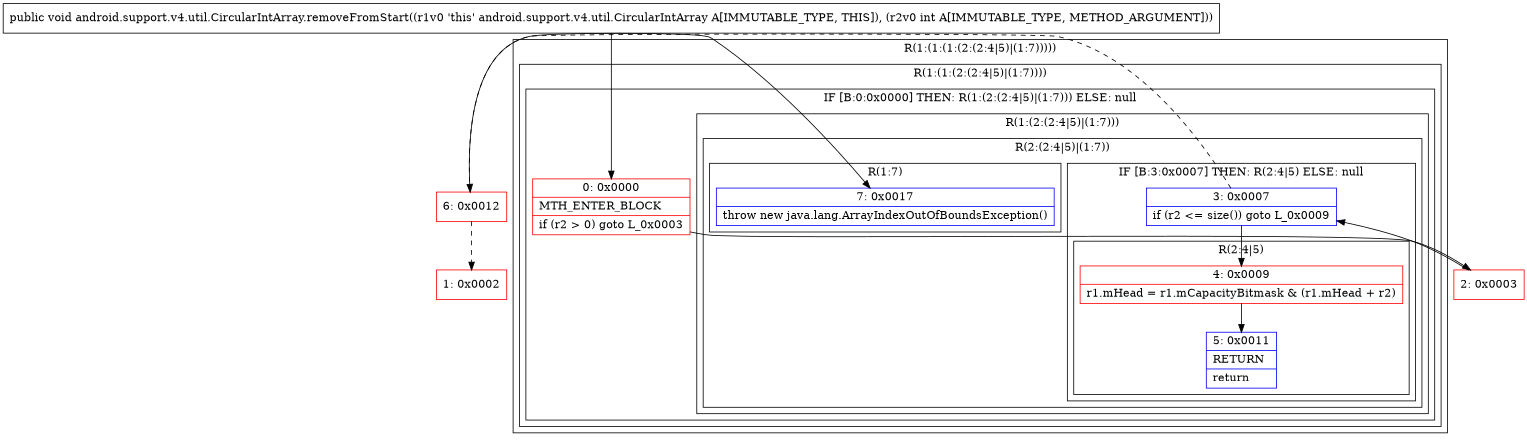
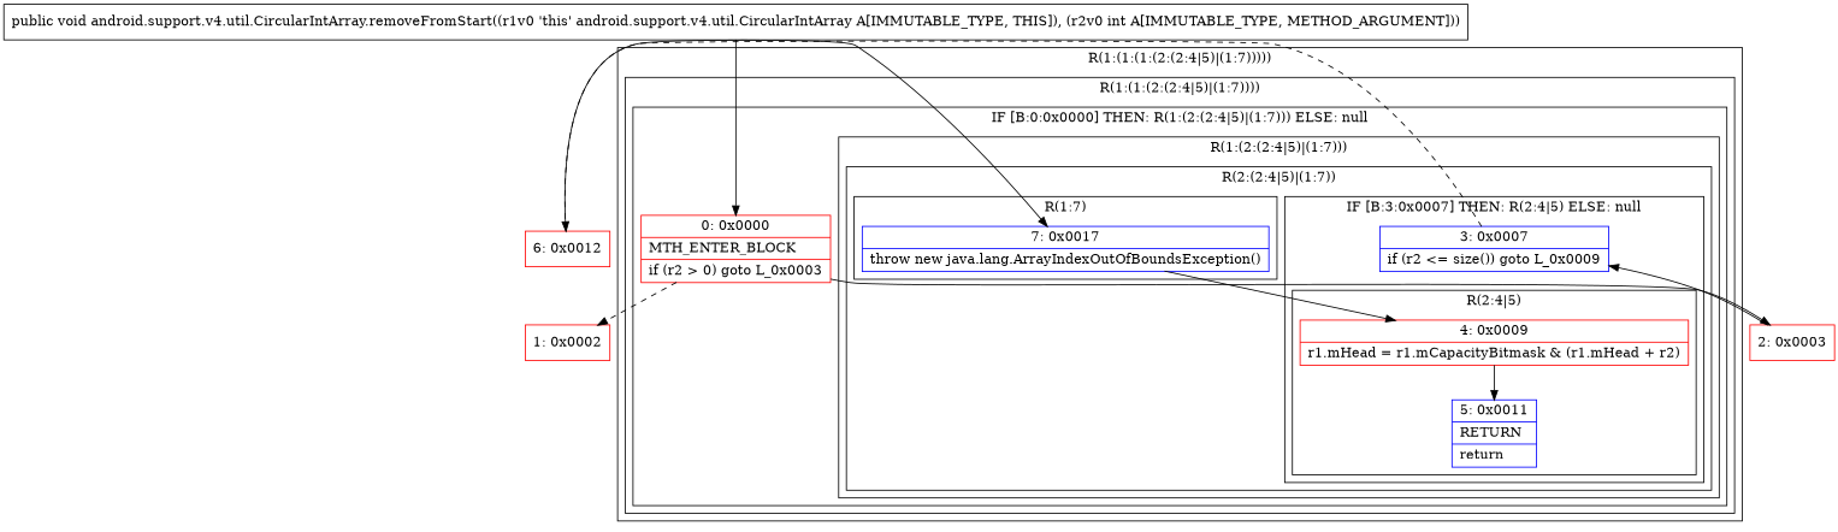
  digraph {
    node [color=red shape=record]
    n1 [label="{4\:\ 0x0009|r1.mHead = r1.mCapacityBitmask & (r1.mHead + r2)\l}"]
    n2 [color=blue label="{5\:\ 0x0011|RETURN\l|return\l}"]
    n3 [color=blue label="{3\:\ 0x0007|if (r2 \<= size()) goto L_0x0009\l}"]
    n4 [color=blue label="{7\:\ 0x0017|throw new java.lang.ArrayIndexOutOfBoundsException()\l}"]
    n5 [label="{0\:\ 0x0000|MTH_ENTER_BLOCK\l|if (r2 \> 0) goto L_0x0003\l}"]
    n6 [label="{6\:\ 0x0012}"]
    n7 [label="{1\:\ 0x0002}"]
    n8 [label="{2\:\ 0x0003}"]
    n9 [label="{public void android.support.v4.util.CircularIntArray.removeFromStart((r1v0 'this' android.support.v4.util.CircularIntArray A[IMMUTABLE_TYPE, THIS]), (r2v0 int A[IMMUTABLE_TYPE, METHOD_ARGUMENT])) }" color=""]
    subgraph cluster_1 {
      label="R(1:(1:(1:(2:(2:4|5)|(1:7)))))"
      subgraph cluster_2 {
        label="R(1:(1:(2:(2:4|5)|(1:7))))"
        subgraph cluster_3 {
          label="IF [B:0:0x0000] THEN: R(1:(2:(2:4|5)|(1:7))) ELSE: null"
          n5
          subgraph cluster_4 {
            label="R(1:(2:(2:4|5)|(1:7)))"
            subgraph cluster_5 {
              label="R(2:(2:4|5)|(1:7))"
              subgraph cluster_6 {
                label="IF [B:3:0x0007] THEN: R(2:4|5) ELSE: null"
                n3
                subgraph cluster_7 {
                  label="R(2:4|5)"
                  n1
                  n2
                }
              }
              subgraph cluster_8 {
                label="R(1:7)"
                n4
              }
            }
          }
        }
      }
    }
    n1 -> n2
-   n3 -> n1
+   n4 -> n1
    n3 -> n6 [style=dashed]
-   n6 -> n7 [style=dashed]
+   n5 -> n7 [style=dashed]
    n5 -> n8
    n6 -> n4
    n8 -> n3
    n9 -> n5
  }
